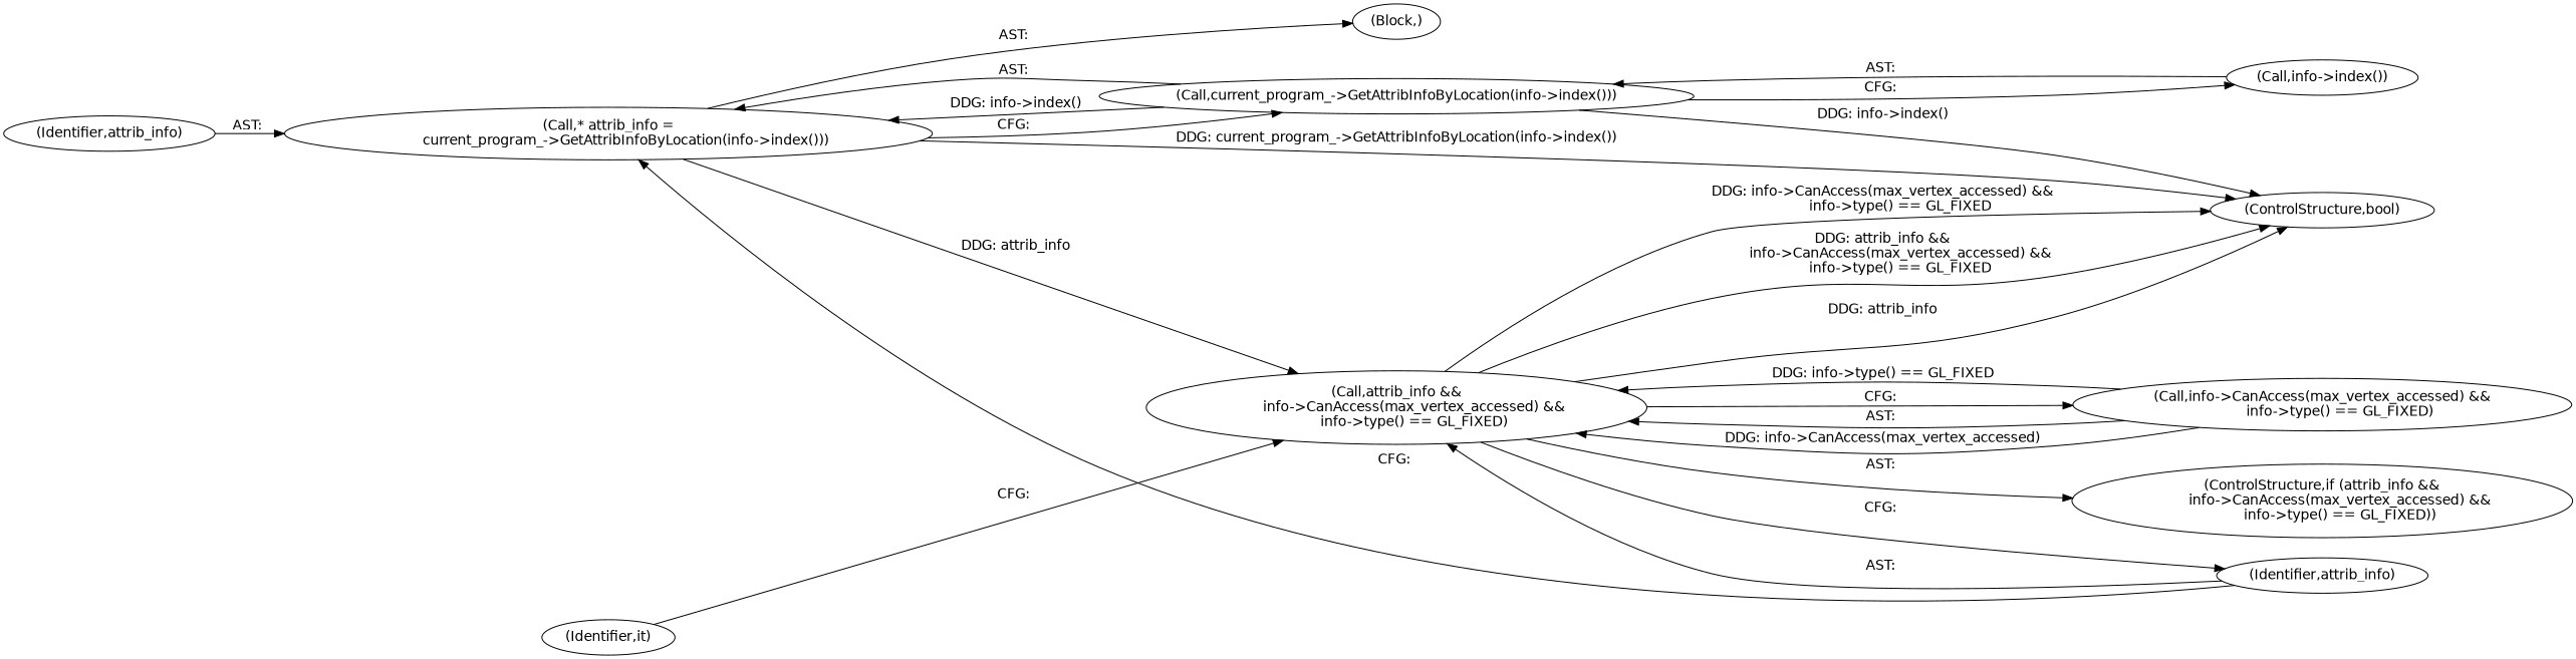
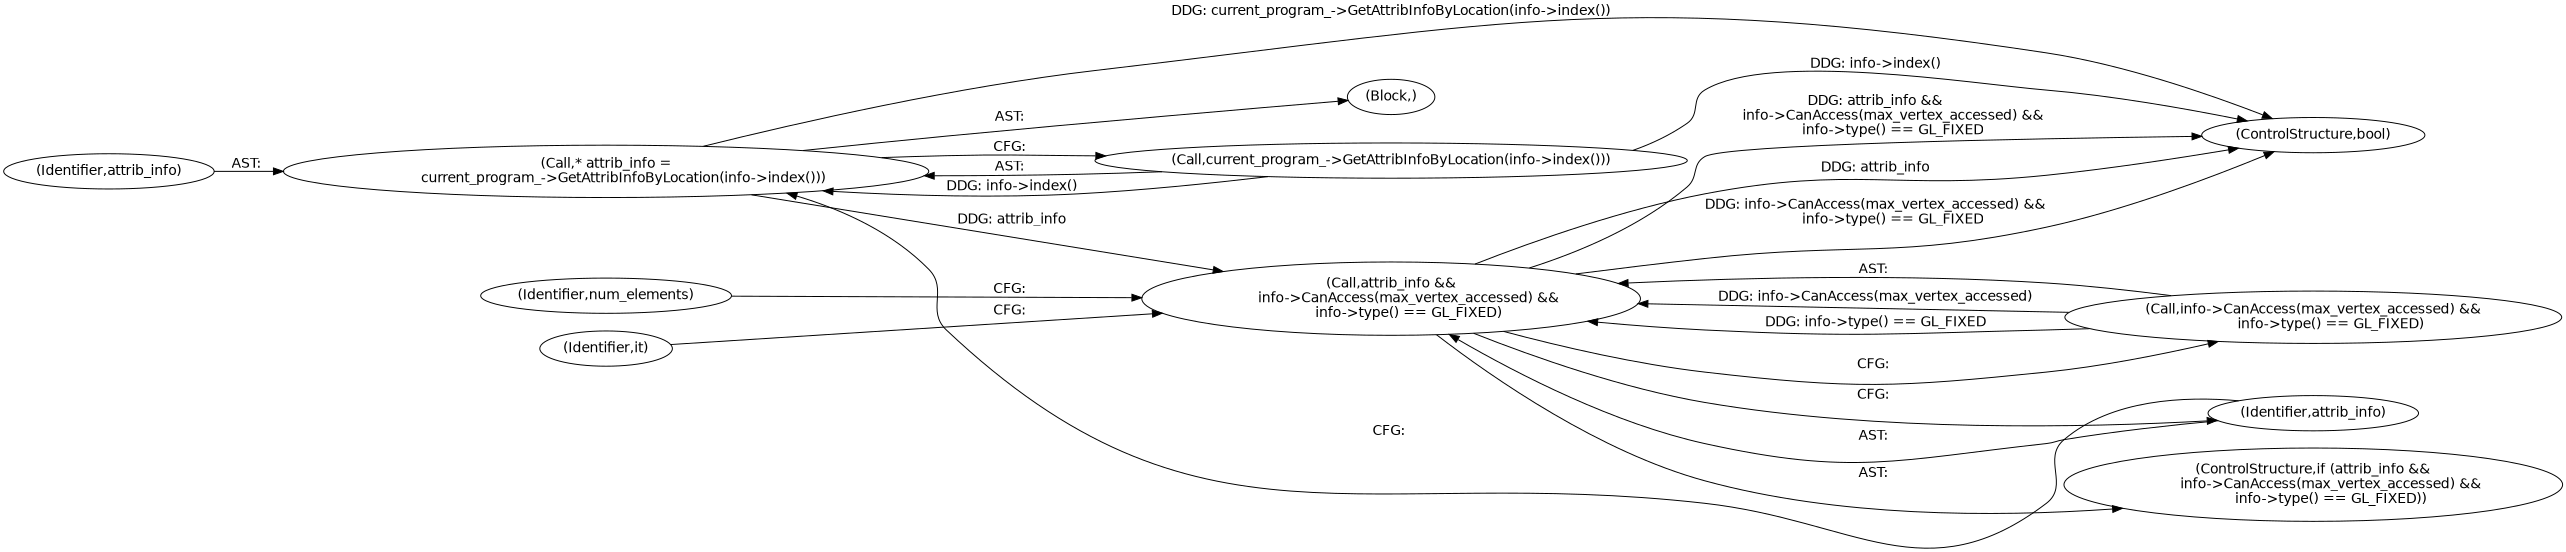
  digraph {
    fontname="DejaVu Sans"
    rankdir=LR
    node [fontname="DejaVu Sans"]
    edge [fontname="DejaVu Sans"]
    n1 [label="(Call,* attrib_info =\n        current_program_->GetAttribInfoByLocation(info->index()))"]
    n2 [label="(Call,current_program_->GetAttribInfoByLocation(info->index()))"]
    n3 [label="(Call,attrib_info &&\n        info->CanAccess(max_vertex_accessed) &&\n        info->type() == GL_FIXED)"]
    n4 [label="(ControlStructure,bool)"]
    n5 [label="(Block,)"]
-   n6 [label="(Call,info->index())"]
    n7 [label="(Identifier,attrib_info)"]
    n8 [label="(Call,info->CanAccess(max_vertex_accessed) &&\n        info->type() == GL_FIXED)"]
    n9 [label="(ControlStructure,if (attrib_info &&\n        info->CanAccess(max_vertex_accessed) &&\n        info->type() == GL_FIXED))"]
+   n10 [label="(Identifier,num_elements)"]
    n11 [label="(Identifier,it)"]
    n12 [label="(Identifier,attrib_info)"]
    n1 -> n2 [label="CFG: "]
    n1 -> n3 [label="DDG: attrib_info"]
    n1 -> n4 [label="DDG: current_program_->GetAttribInfoByLocation(info->index())"]
    n1 -> n5 [label="AST: "]
    n2 -> n1 [label="AST: "]
    n2 -> n1 [label="DDG: info->index()"]
    n2 -> n4 [label="DDG: info->index()"]
-   n2 -> n6 [label="CFG: "]
    n3 -> n4 [label="DDG: attrib_info &&\n        info->CanAccess(max_vertex_accessed) &&\n        info->type() == GL_FIXED"]
    n3 -> n4 [label="DDG: attrib_info"]
    n3 -> n4 [label="DDG: info->CanAccess(max_vertex_accessed) &&\n        info->type() == GL_FIXED"]
    n3 -> n7 [label="CFG: "]
    n3 -> n8 [label="CFG: "]
    n3 -> n9 [label="AST: "]
-   n6 -> n2 [label="AST: "]
    n7 -> n1 [label="CFG: "]
    n7 -> n3 [label="AST: "]
    n8 -> n3 [label="AST: "]
    n8 -> n3 [label="DDG: info->CanAccess(max_vertex_accessed)"]
    n8 -> n3 [label="DDG: info->type() == GL_FIXED"]
+   n10 -> n3 [label="CFG: "]
    n11 -> n3 [label="CFG: "]
    n12 -> n1 [label="AST: "]
  }
